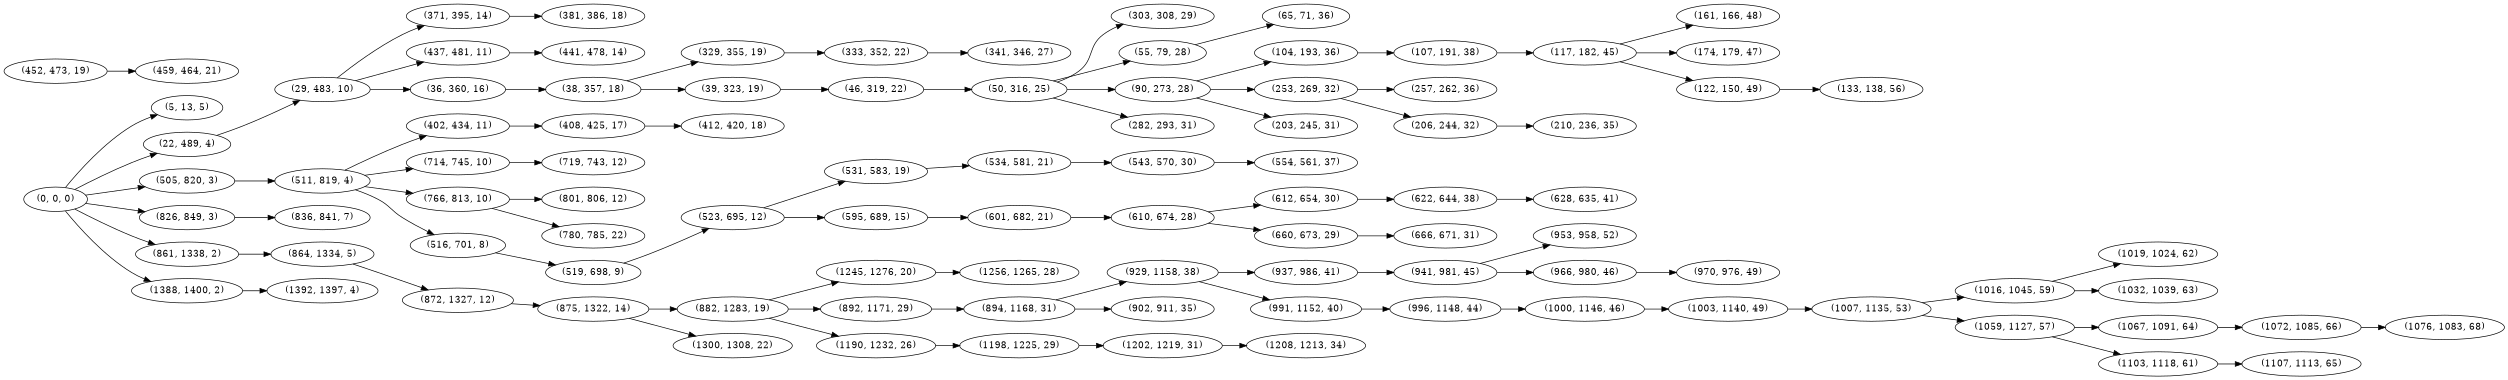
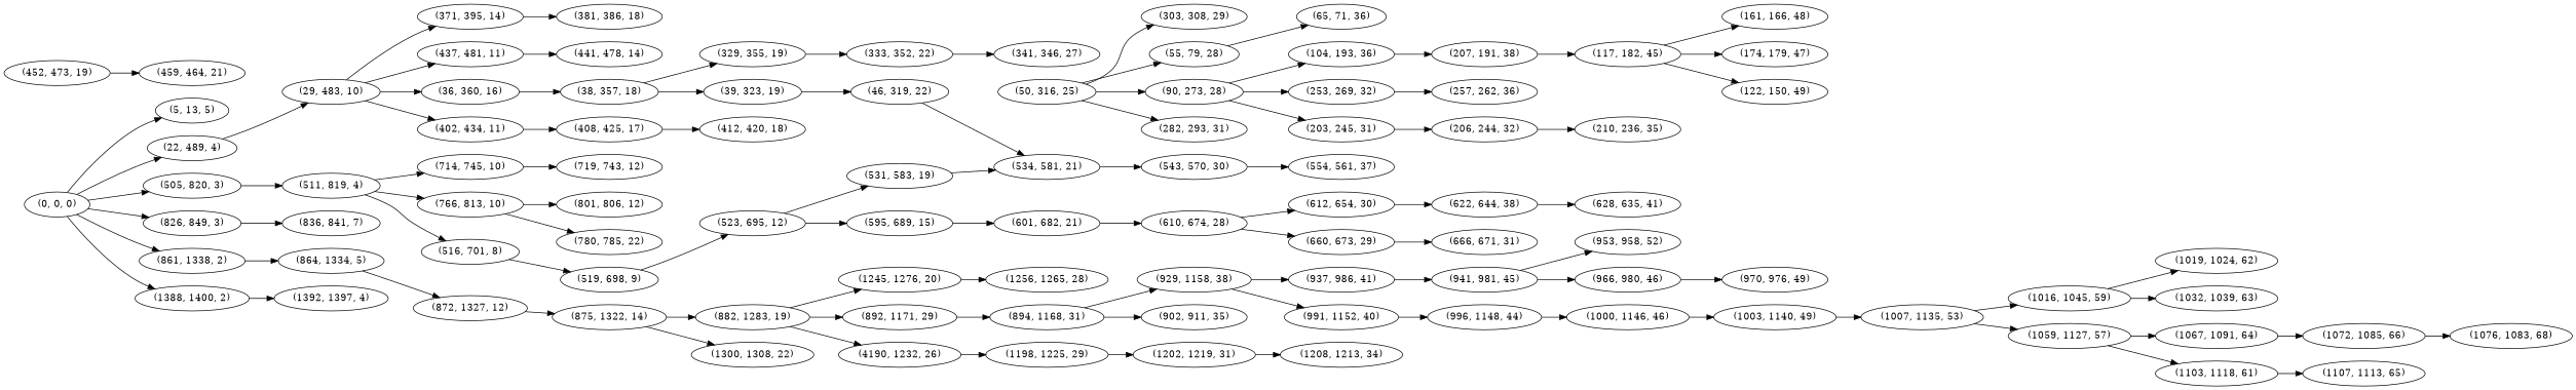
  digraph {
    rankdir=LR
    "(0, 0, 0)"
    "(5, 13, 5)"
    "(22, 489, 4)"
    "(505, 820, 3)"
    "(826, 849, 3)"
    "(861, 1338, 2)"
    "(1388, 1400, 2)"
    "(29, 483, 10)"
    "(511, 819, 4)"
    "(836, 841, 7)"
    "(864, 1334, 5)"
    "(1392, 1397, 4)"
    "(36, 360, 16)"
    "(371, 395, 14)"
    "(402, 434, 11)"
    "(437, 481, 11)"
    "(38, 357, 18)"
    "(381, 386, 18)"
    "(408, 425, 17)"
    "(441, 478, 14)"
    "(39, 323, 19)"
    "(329, 355, 19)"
    "(46, 319, 22)"
    "(333, 352, 22)"
    "(50, 316, 25)"
    "(55, 79, 28)"
    "(90, 273, 28)"
    "(282, 293, 31)"
    "(303, 308, 29)"
    "(65, 71, 36)"
    "(104, 193, 36)"
    "(203, 245, 31)"
    "(253, 269, 32)"
-   "(107, 191, 38)"
+   "(107, 191, 38)" [label="(207, 191, 38)"]
    "(206, 244, 32)"
    "(257, 262, 36)"
    "(117, 182, 45)"
    "(122, 150, 49)"
    "(161, 166, 48)"
    "(174, 179, 47)"
-   "(133, 138, 56)"
    "(210, 236, 35)"
    "(341, 346, 27)"
    "(412, 420, 18)"
    "(452, 473, 19)"
    "(459, 464, 21)"
    "(516, 701, 8)"
    "(714, 745, 10)"
    "(766, 813, 10)"
    "(519, 698, 9)"
    "(719, 743, 12)"
    "(780, 785, 22)"
    "(801, 806, 12)"
    "(523, 695, 12)"
    "(531, 583, 19)"
    "(595, 689, 15)"
    "(534, 581, 21)"
    "(601, 682, 21)"
    "(543, 570, 30)"
    "(554, 561, 37)"
    "(610, 674, 28)"
    "(612, 654, 30)"
    "(660, 673, 29)"
    "(622, 644, 38)"
    "(666, 671, 31)"
    "(628, 635, 41)"
    "(872, 1327, 12)"
    "(875, 1322, 14)"
    "(882, 1283, 19)"
    "(1300, 1308, 22)"
    "(892, 1171, 29)"
-   "(1190, 1232, 26)"
+   "(1190, 1232, 26)" [label="(4190, 1232, 26)"]
    "(1245, 1276, 20)"
    "(894, 1168, 31)"
    "(1198, 1225, 29)"
    "(1256, 1265, 28)"
    "(902, 911, 35)"
    "(929, 1158, 38)"
    "(937, 986, 41)"
    "(991, 1152, 40)"
    "(941, 981, 45)"
    "(996, 1148, 44)"
    "(953, 958, 52)"
    "(966, 980, 46)"
    "(970, 976, 49)"
    "(1000, 1146, 46)"
    "(1003, 1140, 49)"
    "(1007, 1135, 53)"
    "(1016, 1045, 59)"
    "(1059, 1127, 57)"
    "(1019, 1024, 62)"
    "(1032, 1039, 63)"
    "(1067, 1091, 64)"
    "(1103, 1118, 61)"
    "(1072, 1085, 66)"
    "(1107, 1113, 65)"
    "(1076, 1083, 68)"
    "(1202, 1219, 31)"
    "(1208, 1213, 34)"
    "(0, 0, 0)" -> "(5, 13, 5)"
    "(0, 0, 0)" -> "(22, 489, 4)"
    "(0, 0, 0)" -> "(505, 820, 3)"
    "(0, 0, 0)" -> "(826, 849, 3)"
    "(0, 0, 0)" -> "(861, 1338, 2)"
    "(0, 0, 0)" -> "(1388, 1400, 2)"
    "(22, 489, 4)" -> "(29, 483, 10)"
    "(505, 820, 3)" -> "(511, 819, 4)"
    "(826, 849, 3)" -> "(836, 841, 7)"
    "(861, 1338, 2)" -> "(864, 1334, 5)"
    "(1388, 1400, 2)" -> "(1392, 1397, 4)"
    "(29, 483, 10)" -> "(36, 360, 16)"
    "(29, 483, 10)" -> "(371, 395, 14)"
-   "(511, 819, 4)" -> "(402, 434, 11)"
+   "(29, 483, 10)" -> "(402, 434, 11)"
    "(29, 483, 10)" -> "(437, 481, 11)"
    "(511, 819, 4)" -> "(516, 701, 8)"
    "(511, 819, 4)" -> "(714, 745, 10)"
    "(511, 819, 4)" -> "(766, 813, 10)"
    "(864, 1334, 5)" -> "(872, 1327, 12)"
    "(36, 360, 16)" -> "(38, 357, 18)"
    "(371, 395, 14)" -> "(381, 386, 18)"
    "(402, 434, 11)" -> "(408, 425, 17)"
    "(437, 481, 11)" -> "(441, 478, 14)"
    "(38, 357, 18)" -> "(39, 323, 19)"
    "(38, 357, 18)" -> "(329, 355, 19)"
    "(408, 425, 17)" -> "(412, 420, 18)"
    "(39, 323, 19)" -> "(46, 319, 22)"
    "(329, 355, 19)" -> "(333, 352, 22)"
-   "(46, 319, 22)" -> "(50, 316, 25)"
+   "(46, 319, 22)" -> "(534, 581, 21)"
    "(333, 352, 22)" -> "(341, 346, 27)"
    "(50, 316, 25)" -> "(55, 79, 28)"
    "(50, 316, 25)" -> "(90, 273, 28)"
    "(50, 316, 25)" -> "(282, 293, 31)"
    "(50, 316, 25)" -> "(303, 308, 29)"
    "(55, 79, 28)" -> "(65, 71, 36)"
    "(90, 273, 28)" -> "(104, 193, 36)"
    "(90, 273, 28)" -> "(203, 245, 31)"
    "(90, 273, 28)" -> "(253, 269, 32)"
    "(104, 193, 36)" -> "(107, 191, 38)"
-   "(253, 269, 32)" -> "(206, 244, 32)"
+   "(203, 245, 31)" -> "(206, 244, 32)"
    "(253, 269, 32)" -> "(257, 262, 36)"
    "(107, 191, 38)" -> "(117, 182, 45)"
    "(206, 244, 32)" -> "(210, 236, 35)"
    "(117, 182, 45)" -> "(122, 150, 49)"
    "(117, 182, 45)" -> "(161, 166, 48)"
    "(117, 182, 45)" -> "(174, 179, 47)"
-   "(122, 150, 49)" -> "(133, 138, 56)"
    "(452, 473, 19)" -> "(459, 464, 21)"
    "(516, 701, 8)" -> "(519, 698, 9)"
    "(714, 745, 10)" -> "(719, 743, 12)"
    "(766, 813, 10)" -> "(780, 785, 22)"
    "(766, 813, 10)" -> "(801, 806, 12)"
    "(519, 698, 9)" -> "(523, 695, 12)"
    "(523, 695, 12)" -> "(531, 583, 19)"
    "(523, 695, 12)" -> "(595, 689, 15)"
    "(531, 583, 19)" -> "(534, 581, 21)"
    "(595, 689, 15)" -> "(601, 682, 21)"
    "(534, 581, 21)" -> "(543, 570, 30)"
    "(601, 682, 21)" -> "(610, 674, 28)"
    "(543, 570, 30)" -> "(554, 561, 37)"
    "(610, 674, 28)" -> "(612, 654, 30)"
    "(610, 674, 28)" -> "(660, 673, 29)"
    "(612, 654, 30)" -> "(622, 644, 38)"
    "(660, 673, 29)" -> "(666, 671, 31)"
    "(622, 644, 38)" -> "(628, 635, 41)"
    "(872, 1327, 12)" -> "(875, 1322, 14)"
    "(875, 1322, 14)" -> "(882, 1283, 19)"
    "(875, 1322, 14)" -> "(1300, 1308, 22)"
    "(882, 1283, 19)" -> "(892, 1171, 29)"
    "(882, 1283, 19)" -> "(1190, 1232, 26)"
    "(882, 1283, 19)" -> "(1245, 1276, 20)"
    "(892, 1171, 29)" -> "(894, 1168, 31)"
    "(1190, 1232, 26)" -> "(1198, 1225, 29)"
    "(1245, 1276, 20)" -> "(1256, 1265, 28)"
    "(894, 1168, 31)" -> "(902, 911, 35)"
    "(894, 1168, 31)" -> "(929, 1158, 38)"
    "(1198, 1225, 29)" -> "(1202, 1219, 31)"
    "(929, 1158, 38)" -> "(937, 986, 41)"
    "(929, 1158, 38)" -> "(991, 1152, 40)"
    "(937, 986, 41)" -> "(941, 981, 45)"
    "(991, 1152, 40)" -> "(996, 1148, 44)"
    "(941, 981, 45)" -> "(953, 958, 52)"
    "(941, 981, 45)" -> "(966, 980, 46)"
    "(996, 1148, 44)" -> "(1000, 1146, 46)"
    "(966, 980, 46)" -> "(970, 976, 49)"
    "(1000, 1146, 46)" -> "(1003, 1140, 49)"
    "(1003, 1140, 49)" -> "(1007, 1135, 53)"
    "(1007, 1135, 53)" -> "(1016, 1045, 59)"
    "(1007, 1135, 53)" -> "(1059, 1127, 57)"
    "(1016, 1045, 59)" -> "(1019, 1024, 62)"
    "(1016, 1045, 59)" -> "(1032, 1039, 63)"
    "(1059, 1127, 57)" -> "(1067, 1091, 64)"
    "(1059, 1127, 57)" -> "(1103, 1118, 61)"
    "(1067, 1091, 64)" -> "(1072, 1085, 66)"
    "(1103, 1118, 61)" -> "(1107, 1113, 65)"
    "(1072, 1085, 66)" -> "(1076, 1083, 68)"
    "(1202, 1219, 31)" -> "(1208, 1213, 34)"
  }
